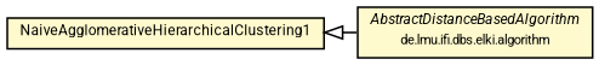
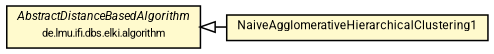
  digraph {
    nodesep=0.15
    rankdir=LR
    ranksep=0.25
    fontname=Merriweather
    node [fontcolor=black fontname=Merriweather fontsize=8 margin=0 shape=plaintext]
    n1 [height=0 label=<<table title="de.lmu.ifi.dbs.elki.algorithm.AbstractDistanceBasedAlgorithm" border="0" cellborder="1" cellspacing="0" cellpadding="2" bgcolor="LemonChiffon" href="../../de/lmu/ifi/dbs/elki/algorithm/AbstractDistanceBasedAlgorithm.html" target="_parent"> 		<tr><td><table border="0" cellspacing="0" cellpadding="1"> 		<tr><td align="center" balign="center"> <font face="Roboto"><i>AbstractDistanceBasedAlgorithm</i></font> </td></tr> 		<tr><td align="center" balign="center"> <font face="Roboto" point-size="7.0">de.lmu.ifi.dbs.elki.algorithm</font> </td></tr> 		</table></td></tr> 		</table>> width=0]
    n2 [height=0 label=<<table title="tutorial.clustering.NaiveAgglomerativeHierarchicalClustering1" border="0" cellborder="1" cellspacing="0" cellpadding="2" bgcolor="lemonChiffon" href="NaiveAgglomerativeHierarchicalClustering1.html" target="_parent"> 		<tr><td><table border="0" cellspacing="0" cellpadding="1"> 		<tr><td align="center" balign="center"> <font face="Roboto">NaiveAgglomerativeHierarchicalClustering1</font> </td></tr> 		</table></td></tr> 		</table>> width=0]
-   n2 -> n1 [arrowtail=empty color=black dir=back fontname=Merriweather fontsize=7 labelfontname=Roboto labelfontsize=7 weight=10]
+   n1 -> n2 [arrowtail=empty color=black dir=back fontname=Merriweather fontsize=7 labelfontname=Roboto labelfontsize=7 weight=10]
  }
